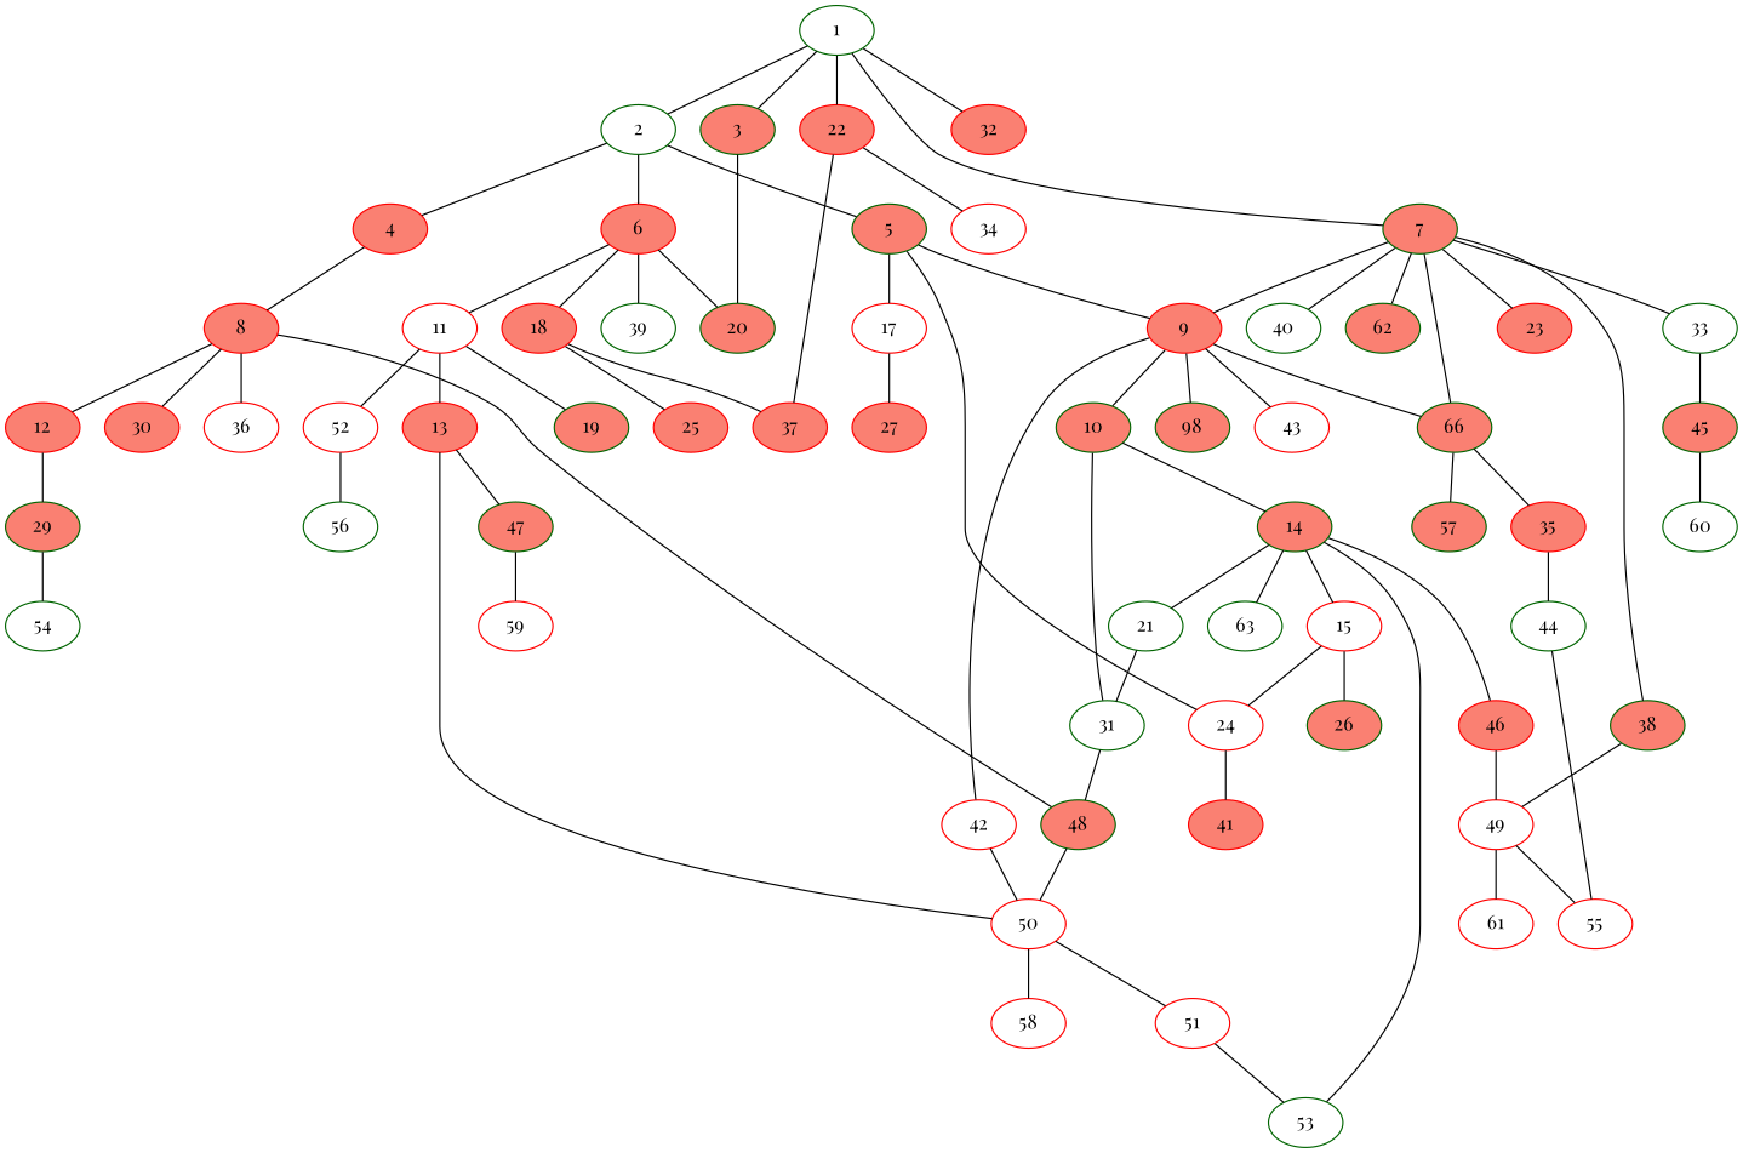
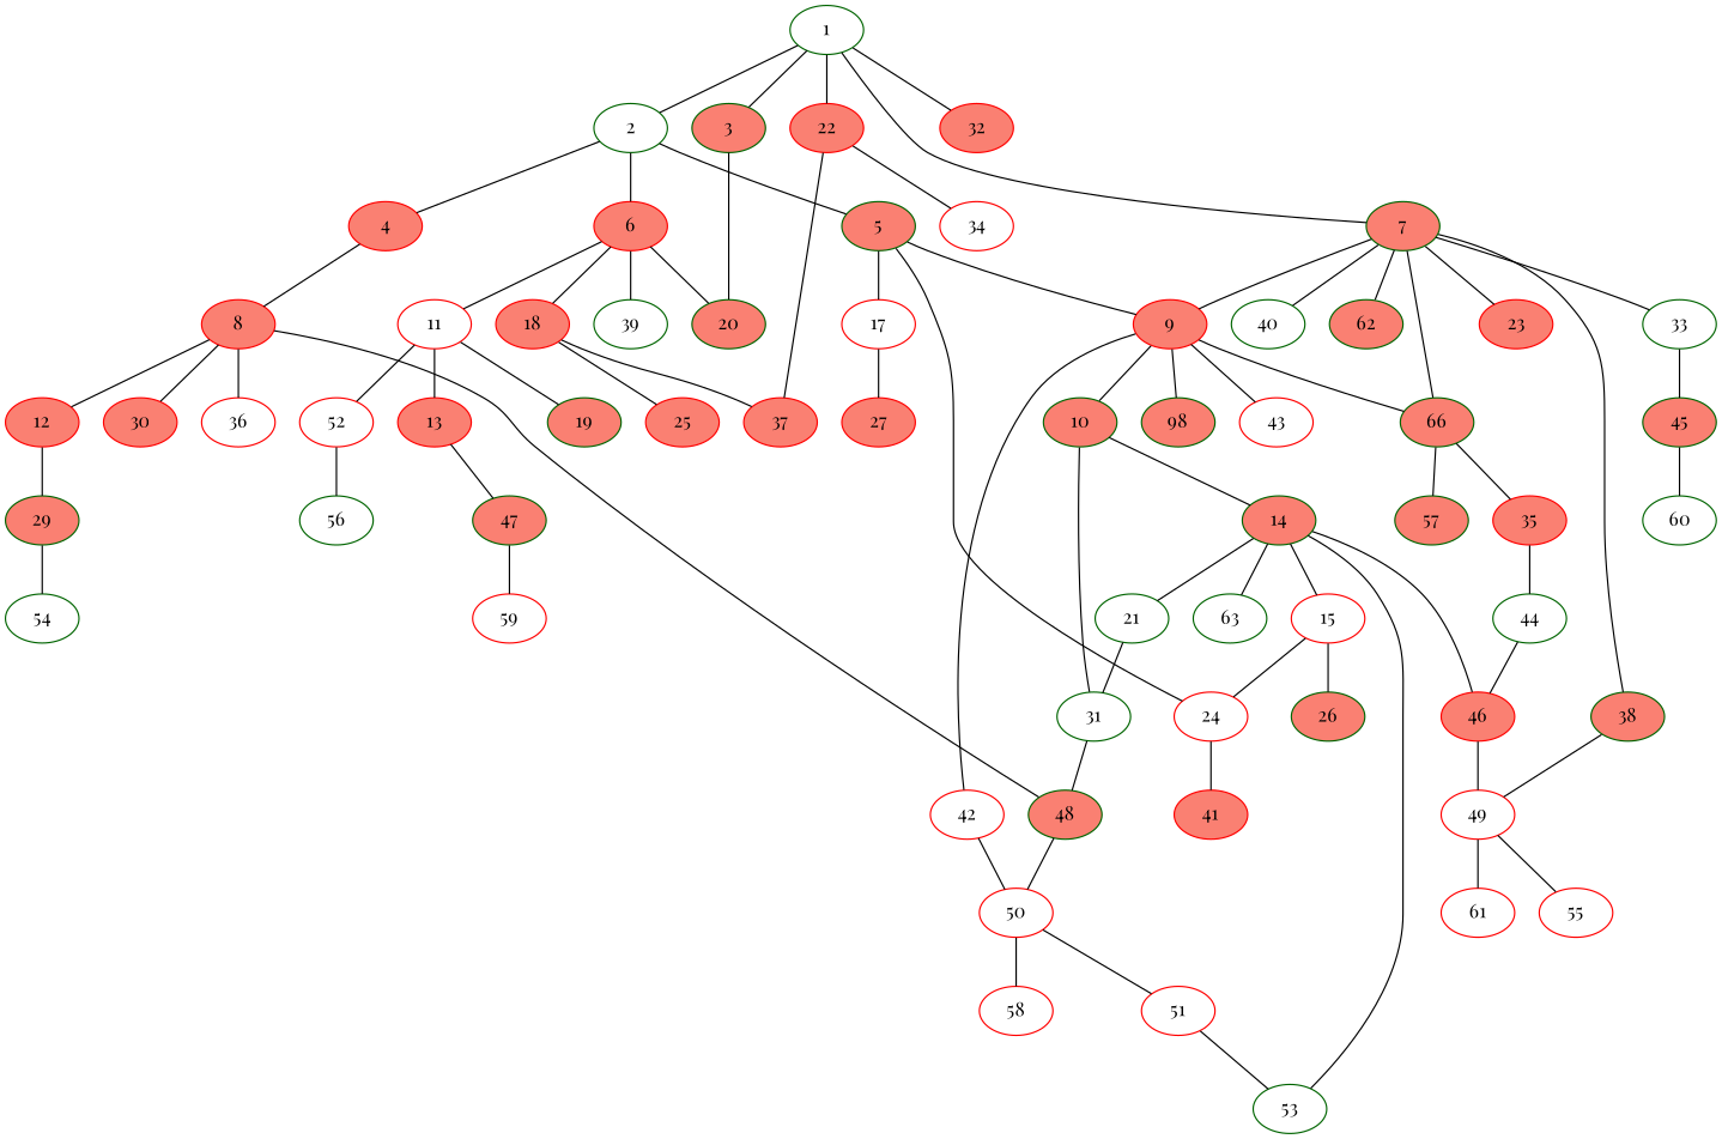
  graph {
    fontname="Playfair Display"
    node [color=red fillcolor=salmon fontname="Playfair Display" style=filled]
    edge [fontname="Playfair Display"]
    1 [color=darkgreen fillcolor=white]
    2 [color=darkgreen fillcolor=white]
    3 [color=darkgreen]
    7 [color=darkgreen]
    22
    32
    4
    5 [color=darkgreen]
    6
    20 [color=darkgreen]
    9
    n12 [color=darkgreen label=66]
    23
    33 [color=darkgreen fillcolor=white]
    38 [color=darkgreen]
    40 [color=darkgreen fillcolor=white]
    62 [color=darkgreen]
    37
    34 [fillcolor=white]
    8
    17 [fillcolor=white]
    24 [fillcolor=white]
    11 [fillcolor=white]
    18
    39 [color=darkgreen fillcolor=white]
    12
    30
    36 [fillcolor=white]
    48 [color=darkgreen]
    10 [color=darkgreen]
    n31 [color=darkgreen label=98]
    42 [fillcolor=white]
    43 [fillcolor=white]
    27
    41
    13
    19 [color=darkgreen]
    52 [fillcolor=white]
    25
    35
    57 [color=darkgreen]
    45 [color=darkgreen]
    49 [fillcolor=white]
    29 [color=darkgreen]
    50 [fillcolor=white]
    14 [color=darkgreen]
    31 [color=darkgreen fillcolor=white]
    15 [fillcolor=white]
    21 [color=darkgreen fillcolor=white]
    46
    53 [color=darkgreen fillcolor=white]
    63 [color=darkgreen fillcolor=white]
    47 [color=darkgreen]
    56 [color=darkgreen fillcolor=white]
    54 [color=darkgreen fillcolor=white]
    59 [fillcolor=white]
    51 [fillcolor=white]
    58 [fillcolor=white]
    26 [color=darkgreen]
    44 [color=darkgreen fillcolor=white]
    60 [color=darkgreen fillcolor=white]
    55 [fillcolor=white]
    61 [fillcolor=white]
    1 -- 2
    1 -- 3
    1 -- 7
    1 -- 22
    1 -- 32
    2 -- 4
    2 -- 5
    2 -- 6
    3 -- 20
    7 -- 9
    7 -- n12
    7 -- 23
    7 -- 33
    7 -- 38
    7 -- 40
    7 -- 62
    22 -- 37
    22 -- 34
    4 -- 8
    5 -- 9
    5 -- 17
    5 -- 24
    6 -- 20
    6 -- 11
    6 -- 18
    6 -- 39
    9 -- n12
    9 -- 10
    9 -- n31
    9 -- 42
    9 -- 43
    n12 -- 35
    n12 -- 57
    33 -- 45
    38 -- 49
    8 -- 12
    8 -- 30
    8 -- 36
    8 -- 48
    17 -- 27
    24 -- 41
    11 -- 13
    11 -- 19
    11 -- 52
    18 -- 37
    18 -- 25
    12 -- 29
    48 -- 50
    10 -- 14
    10 -- 31
    42 -- 50
-   13 -- 50
    13 -- 47
    52 -- 56
    35 -- 44
    45 -- 60
    49 -- 55
    49 -- 61
    29 -- 54
    50 -- 51
    50 -- 58
    14 -- 15
    14 -- 21
    14 -- 46
    14 -- 53
    14 -- 63
    31 -- 48
    15 -- 24
    15 -- 26
    21 -- 31
    46 -- 49
    47 -- 59
    51 -- 53
-   44 -- 55
+   44 -- 46
  }
